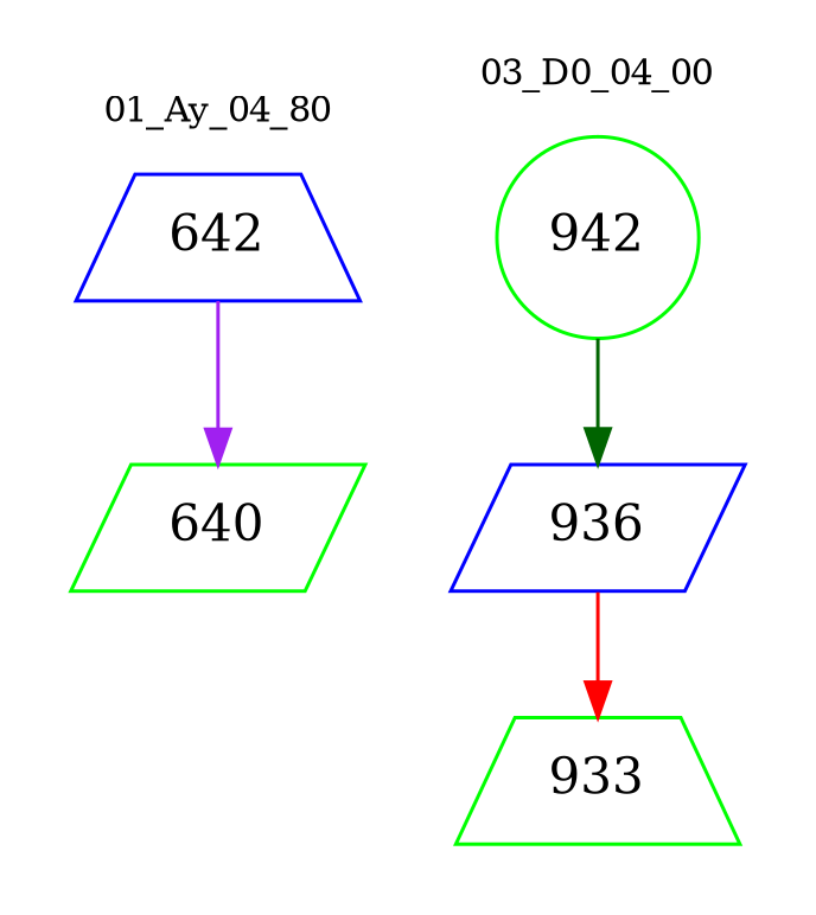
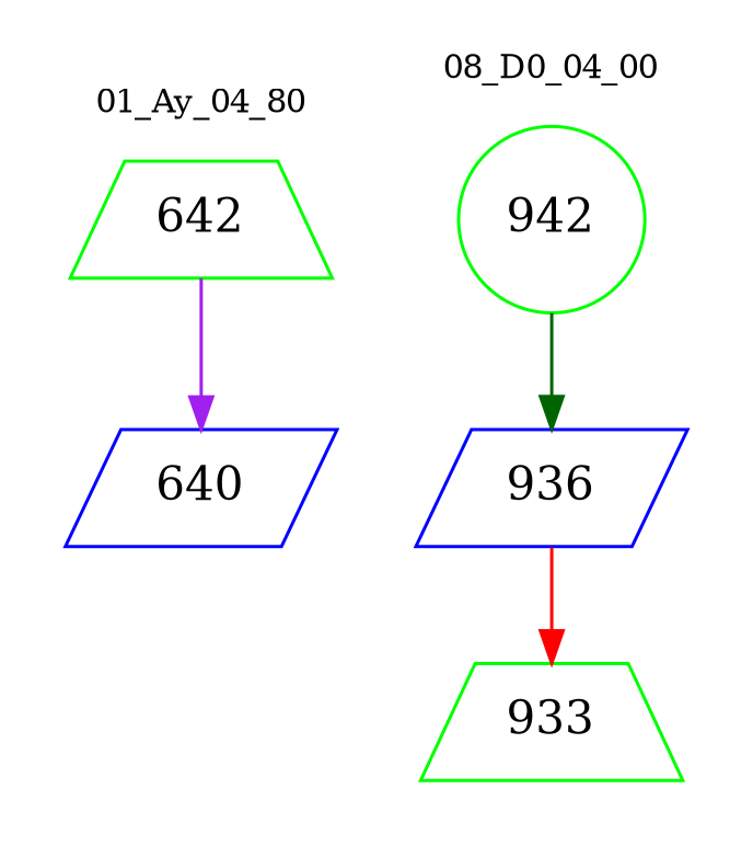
  digraph {
    node [color=green shape=trapezium]
-   n1 [color=blue label=642]
-   n2 [label=640 shape=parallelogram]
+   n1 [label=642]
+   n2 [color=blue label=640 shape=parallelogram]
    n3 [label=942 shape=circle]
    n4 [color=blue label=936 shape=parallelogram]
    n5 [label=933]
    subgraph cluster_1 {
      color=white
      fontsize=10
      label="01_Ay_04_80"
      n1
      n2
    }
    subgraph cluster_2 {
      color=white
      fontsize=10
-     label="03_D0_04_00"
+     label="08_D0_04_00"
      n3
      n4
      n5
    }
    n1 -> n2 [color=purple]
    n3 -> n4 [color=darkgreen]
    n4 -> n5 [color=red]
  }
